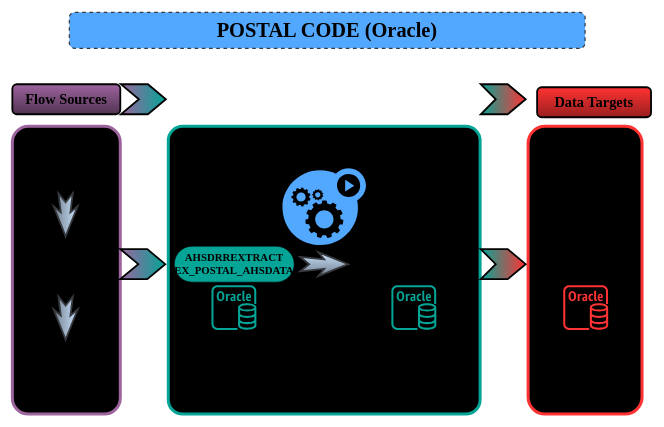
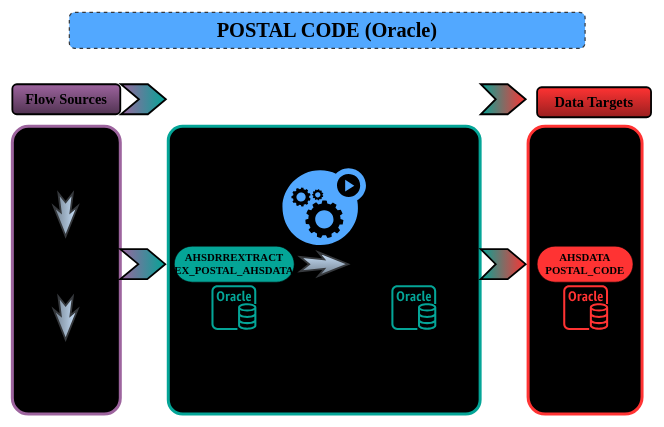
  <mxCell id="0" />
  <mxCell id="1" parent="0" />
  <mxCell id="2" value="&lt;font face=&quot;Tahoma&quot; size=&quot;1&quot; style=&quot;&quot;&gt;&lt;b style=&quot;font-size: 34px;&quot;&gt;POSTAL CODE (Oracle)&lt;/b&gt;&lt;/font&gt;" style="rounded=1;whiteSpace=wrap;html=1;fillColor=#52A8FF;strokeColor=#36393d;strokeWidth=2;flipH=1;flipV=1;dashed=1;" parent="1" vertex="1"><mxGeometry x="115" y="20" width="860" height="60" as="geometry" /></mxCell>
  <mxCell id="3" value="" style="rounded=1;whiteSpace=wrap;html=1;fontSize=17;fontStyle=1;fillColor=#000000;strokeColor=#04A597;strokeWidth=5;arcSize=5;container=0;" parent="1" vertex="1"><mxGeometry x="280" y="210" width="520" height="480" as="geometry" /></mxCell>
  <mxCell id="4" value="" style="rounded=1;whiteSpace=wrap;html=1;fontSize=17;fontStyle=1;fillColor=#000000;strokeColor=#FF3333;strokeWidth=5;" parent="1" vertex="1"><mxGeometry x="880" y="210" width="190" height="480" as="geometry" /></mxCell>
  <mxCell id="5" value="" style="rounded=1;whiteSpace=wrap;html=1;fontSize=17;fontStyle=1;fillColor=#000000;strokeColor=#9D649E;strokeWidth=5;container=0;labelBackgroundColor=#000000;fontColor=#FFFFFF;" parent="1" vertex="1"><mxGeometry x="20" y="210" width="180" height="480" as="geometry" /></mxCell>
  <mxCell id="6" value="" style="group" parent="1" vertex="1" connectable="0"><mxGeometry x="64" y="225" width="89.644" height="448.221" as="geometry" /></mxCell>
  <mxCell id="7" value="" style="shape=image;html=1;verticalAlign=top;verticalLabelPosition=bottom;labelBackgroundColor=#ffffff;imageAspect=0;aspect=fixed;image=https://cdn1.iconfinder.com/data/icons/DarkGlass_Reworked/128x128/mimetypes/zip3.png;container=0;" parent="6" vertex="1"><mxGeometry width="89.644" height="89.644" as="geometry" /></mxCell>
  <mxCell id="8" value="" style="shape=image;html=1;verticalAlign=top;verticalLabelPosition=bottom;labelBackgroundColor=#ffffff;imageAspect=0;aspect=fixed;image=https://cdn0.iconfinder.com/data/icons/Hosting_Icons/128/ftp-px-png.png;container=0;" parent="6" vertex="1"><mxGeometry y="170.324" width="89.644" height="89.644" as="geometry" /></mxCell>
  <mxCell id="9" value="" style="shape=image;html=1;verticalAlign=top;verticalLabelPosition=bottom;labelBackgroundColor=#ffffff;imageAspect=0;aspect=fixed;image=https://cdn3.iconfinder.com/data/icons/cad-database-presentation-spreadsheet-vector-fil-2/512/19-128.png;container=0;" parent="6" vertex="1"><mxGeometry y="358.577" width="89.644" height="89.644" as="geometry" /></mxCell>
  <mxCell id="10" value="" style="html=1;shadow=0;dashed=0;align=center;verticalAlign=middle;shape=mxgraph.arrows2.stylisedArrow;dy=0.6;dx=40;notch=15;feather=0.4;direction=south;container=0;fillColor=#cce5ff;gradientColor=#707E8C;strokeColor=#36393d;strokeWidth=3;" parent="6" vertex="1"><mxGeometry x="24.822" y="96.816" width="40" height="71.715" as="geometry" /></mxCell>
  <mxCell id="11" value="" style="html=1;shadow=0;dashed=0;align=center;verticalAlign=middle;shape=mxgraph.arrows2.stylisedArrow;dy=0.6;dx=40;notch=15;feather=0.4;direction=south;container=0;fillColor=#cce5ff;gradientColor=#707E8C;strokeColor=#36393d;strokeWidth=3;" parent="6" vertex="1"><mxGeometry x="24.822" y="268.933" width="40" height="71.715" as="geometry" /></mxCell>
  <mxCell id="12" value="" style="group" parent="1" vertex="1" connectable="0"><mxGeometry x="895" y="410" width="160" height="139.771" as="geometry" /></mxCell>
+ <mxCell id="13" value="&lt;font style=&quot;font-size: 18px;&quot; face=&quot;Tahoma&quot;&gt;&lt;b style=&quot;&quot;&gt;AHSDATA&lt;br&gt;POSTAL_CODE&lt;/b&gt;&lt;/font&gt;" style="html=1;dashed=0;whiteSpace=wrap;shape=mxgraph.dfd.start;fillColor=#FF3333;" parent="12" vertex="1"><mxGeometry width="160" height="60" as="geometry" /></mxCell>
  <mxCell id="14" value="" style="sketch=0;outlineConnect=0;fontColor=#232F3E;gradientColor=none;fillColor=#FF3333;strokeColor=none;dashed=0;verticalLabelPosition=bottom;verticalAlign=top;align=center;html=1;fontSize=12;fontStyle=0;aspect=fixed;pointerEvents=1;shape=mxgraph.aws4.rds_oracle_instance;" parent="12" vertex="1"><mxGeometry x="43.54" y="64.854" width="74.917" height="74.917" as="geometry" /></mxCell>
  <mxCell id="15" value="&lt;font style=&quot;font-size: 18px;&quot; face=&quot;Tahoma&quot;&gt;&lt;b style=&quot;&quot;&gt;AHSDRREXTRACT&lt;br&gt;EX_POSTAL_AHSDATA&lt;/b&gt;&lt;/font&gt;" style="html=1;dashed=0;whiteSpace=wrap;shape=mxgraph.dfd.start;fillColor=#04A597;container=0;" parent="1" vertex="1"><mxGeometry x="290" y="410" width="200" height="60" as="geometry" /></mxCell>
  <mxCell id="16" value="" style="sketch=0;outlineConnect=0;fontColor=#232F3E;gradientColor=none;fillColor=#04A597;strokeColor=none;dashed=0;verticalLabelPosition=bottom;verticalAlign=top;align=center;html=1;fontSize=12;fontStyle=0;aspect=fixed;pointerEvents=1;shape=mxgraph.aws4.rds_oracle_instance;container=0;strokeWidth=1;perimeterSpacing=0;" parent="1" vertex="1"><mxGeometry x="352" y="474.854" width="74.917" height="74.917" as="geometry" /></mxCell>
  <mxCell id="17" value="" style="sketch=0;outlineConnect=0;fontColor=#232F3E;gradientColor=none;fillColor=#04A597;strokeColor=none;dashed=0;verticalLabelPosition=bottom;verticalAlign=top;align=center;html=1;fontSize=12;fontStyle=0;aspect=fixed;pointerEvents=1;shape=mxgraph.aws4.rds_oracle_instance;container=0;" parent="1" vertex="1"><mxGeometry x="652" y="474.854" width="74.917" height="74.917" as="geometry" /></mxCell>
  <mxCell id="18" value="" style="sketch=0;html=1;aspect=fixed;strokeColor=none;shadow=0;fillColor=#52A8FF;verticalAlign=top;labelPosition=center;verticalLabelPosition=bottom;shape=mxgraph.gcp2.gear_load" parent="1" vertex="1"><mxGeometry x="470.37" y="280.001" width="139.269" height="128.127" as="geometry" /></mxCell>
  <mxCell id="19" value="" style="html=1;shadow=0;dashed=0;align=center;verticalAlign=middle;shape=mxgraph.arrows2.stylisedArrow;dy=0.6;dx=40;notch=15;feather=0.4;direction=east;container=0;fillColor=#cce5ff;gradientColor=#707E8C;strokeColor=#36393d;strokeWidth=3;" parent="1" vertex="1"><mxGeometry x="500" y="420" width="80" height="40" as="geometry" /></mxCell>
  <mxCell id="20" value="&lt;font style=&quot;font-size: 24px;&quot;&gt;Flow Sources&lt;/font&gt;" style="rounded=1;whiteSpace=wrap;html=1;fontSize=17;fontStyle=1;fillColor=#9D649E;strokeColor=#000000;strokeWidth=3;fontFamily=Tahoma;gradientColor=#513352;container=0;" parent="1" vertex="1"><mxGeometry x="20" y="140" width="180" height="50" as="geometry" /></mxCell>
  <mxCell id="21" value="&lt;font face=&quot;Tahoma&quot; style=&quot;font-size: 24px;&quot;&gt;Data Targets&lt;/font&gt;" style="rounded=1;whiteSpace=wrap;html=1;fontSize=17;fontStyle=1;strokeWidth=3;fillColor=#FF3333;strokeColor=#000000;gradientColor=#991F1F;container=0;" parent="1" vertex="1"><mxGeometry x="895" y="145" width="190" height="50" as="geometry" /></mxCell>
  <mxCell id="22" value="" style="html=1;shadow=0;dashed=0;align=center;verticalAlign=middle;shape=mxgraph.arrows2.arrow;dy=0;dx=30;notch=25;fillColor=#FF3333;strokeColor=#000000;strokeWidth=3;container=0;gradientColor=#04A597;gradientDirection=west;" vertex="1" parent="1"><mxGeometry x="801" y="140" width="75" height="50" as="geometry" /></mxCell>
  <mxCell id="23" value="" style="html=1;shadow=0;dashed=0;align=center;verticalAlign=middle;shape=mxgraph.arrows2.arrow;dy=0;dx=30;notch=30;fillColor=#9D649E;strokeColor=#000000;strokeWidth=3;container=0;gradientColor=#04A597;gradientDirection=east;" vertex="1" parent="1"><mxGeometry x="201" y="140" width="75" height="50" as="geometry" /></mxCell>
  <mxCell id="24" value="" style="html=1;shadow=0;dashed=0;align=center;verticalAlign=middle;shape=mxgraph.arrows2.arrow;dy=0;dx=30;notch=25;fillColor=#FF3333;strokeColor=#000000;strokeWidth=3;container=0;gradientColor=#04A597;gradientDirection=west;" vertex="1" parent="1"><mxGeometry x="801" y="415" width="75" height="50" as="geometry" /></mxCell>
  <mxCell id="25" value="" style="html=1;shadow=0;dashed=0;align=center;verticalAlign=middle;shape=mxgraph.arrows2.arrow;dy=0;dx=30;notch=30;fillColor=#9D649E;strokeColor=#000000;strokeWidth=3;container=0;gradientColor=#04A597;gradientDirection=east;" vertex="1" parent="1"><mxGeometry x="200" y="415" width="75" height="50" as="geometry" /></mxCell>
